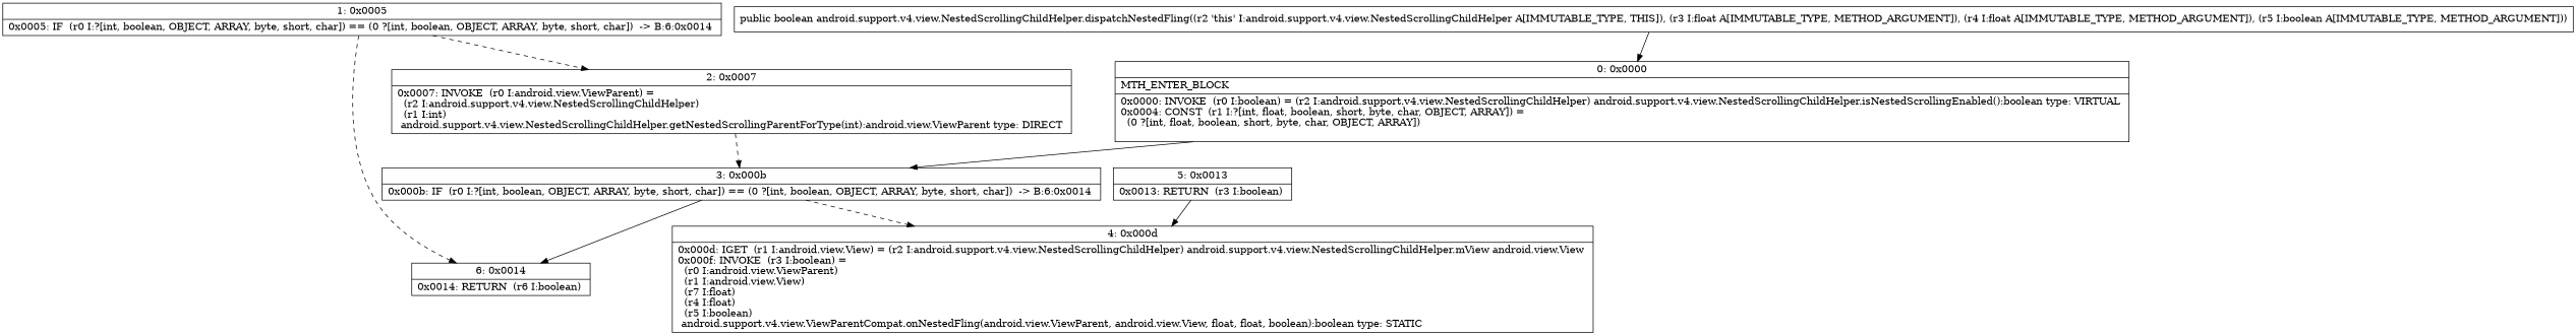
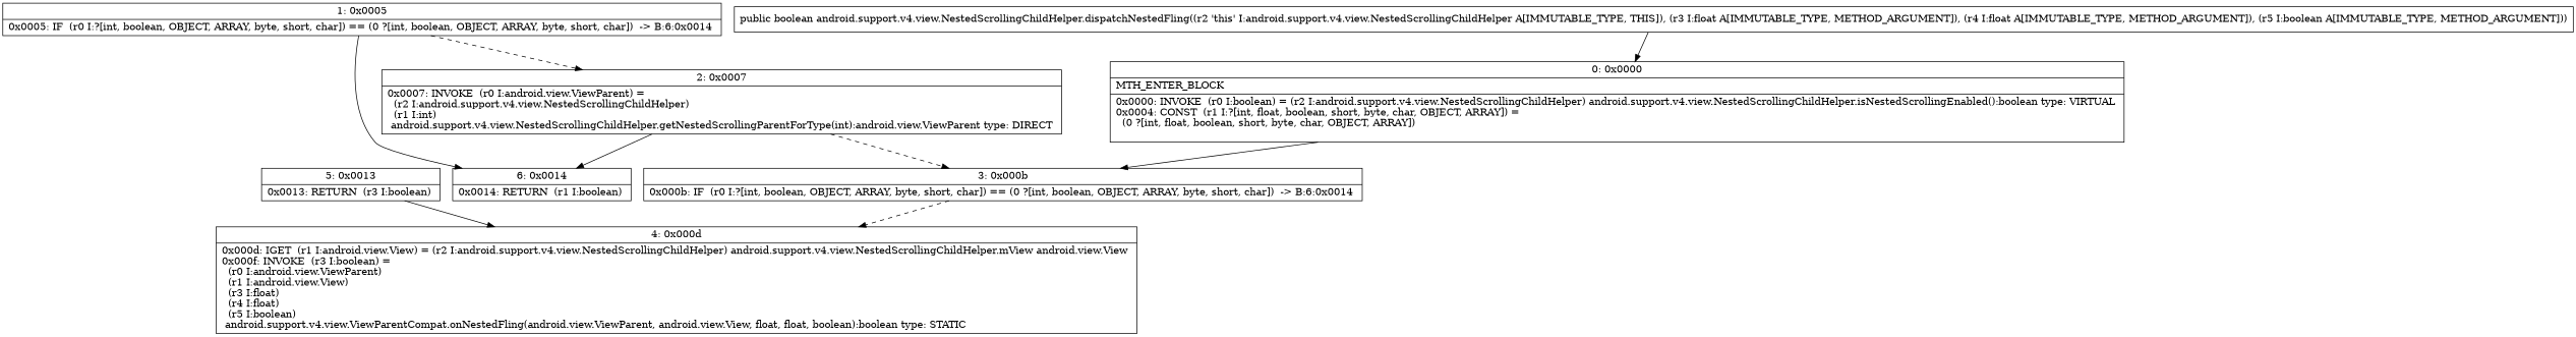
  digraph {
    node [shape=record]
    n1 [label="{0\:\ 0x0000|MTH_ENTER_BLOCK\l|0x0000: INVOKE  (r0 I:boolean) = (r2 I:android.support.v4.view.NestedScrollingChildHelper) android.support.v4.view.NestedScrollingChildHelper.isNestedScrollingEnabled():boolean type: VIRTUAL \l0x0004: CONST  (r1 I:?[int, float, boolean, short, byte, char, OBJECT, ARRAY]) = \l  (0 ?[int, float, boolean, short, byte, char, OBJECT, ARRAY])\l \l}"]
    n2 [label="{3\:\ 0x000b|0x000b: IF  (r0 I:?[int, boolean, OBJECT, ARRAY, byte, short, char]) == (0 ?[int, boolean, OBJECT, ARRAY, byte, short, char])  \-\> B:6:0x0014 \l}"]
    n3 [label="{1\:\ 0x0005|0x0005: IF  (r0 I:?[int, boolean, OBJECT, ARRAY, byte, short, char]) == (0 ?[int, boolean, OBJECT, ARRAY, byte, short, char])  \-\> B:6:0x0014 \l}"]
    n4 [label="{2\:\ 0x0007|0x0007: INVOKE  (r0 I:android.view.ViewParent) = \l  (r2 I:android.support.v4.view.NestedScrollingChildHelper)\l  (r1 I:int)\l android.support.v4.view.NestedScrollingChildHelper.getNestedScrollingParentForType(int):android.view.ViewParent type: DIRECT \l}"]
-   n5 [label="{6\:\ 0x0014|0x0014: RETURN  (r6 I:boolean) \l}"]
-   n6 [label="{4\:\ 0x000d|0x000d: IGET  (r1 I:android.view.View) = (r2 I:android.support.v4.view.NestedScrollingChildHelper) android.support.v4.view.NestedScrollingChildHelper.mView android.view.View \l0x000f: INVOKE  (r3 I:boolean) = \l  (r0 I:android.view.ViewParent)\l  (r1 I:android.view.View)\l  (r7 I:float)\l  (r4 I:float)\l  (r5 I:boolean)\l android.support.v4.view.ViewParentCompat.onNestedFling(android.view.ViewParent, android.view.View, float, float, boolean):boolean type: STATIC \l}"]
+   n5 [label="{6\:\ 0x0014|0x0014: RETURN  (r1 I:boolean) \l}"]
+   n6 [label="{4\:\ 0x000d|0x000d: IGET  (r1 I:android.view.View) = (r2 I:android.support.v4.view.NestedScrollingChildHelper) android.support.v4.view.NestedScrollingChildHelper.mView android.view.View \l0x000f: INVOKE  (r3 I:boolean) = \l  (r0 I:android.view.ViewParent)\l  (r1 I:android.view.View)\l  (r3 I:float)\l  (r4 I:float)\l  (r5 I:boolean)\l android.support.v4.view.ViewParentCompat.onNestedFling(android.view.ViewParent, android.view.View, float, float, boolean):boolean type: STATIC \l}"]
    n7 [label="{5\:\ 0x0013|0x0013: RETURN  (r3 I:boolean) \l}"]
    n8 [label="{public boolean android.support.v4.view.NestedScrollingChildHelper.dispatchNestedFling((r2 'this' I:android.support.v4.view.NestedScrollingChildHelper A[IMMUTABLE_TYPE, THIS]), (r3 I:float A[IMMUTABLE_TYPE, METHOD_ARGUMENT]), (r4 I:float A[IMMUTABLE_TYPE, METHOD_ARGUMENT]), (r5 I:boolean A[IMMUTABLE_TYPE, METHOD_ARGUMENT])) }"]
    n1 -> n2
-   n2 -> n5
+   n4 -> n5
    n2 -> n6 [style=dashed]
    n3 -> n4 [style=dashed]
-   n3 -> n5 [style=dashed]
+   n3 -> n5
    n4 -> n2 [style=dashed]
    n7 -> n6
    n8 -> n1
  }
